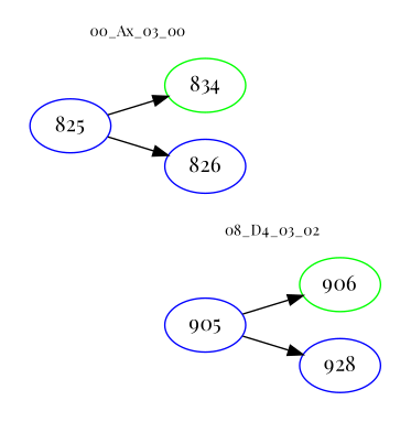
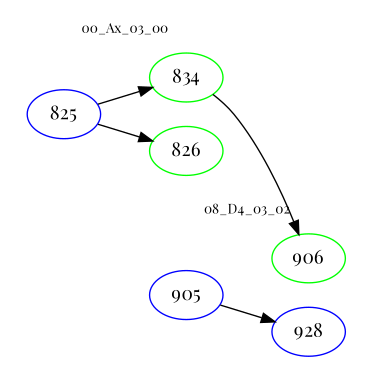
  digraph {
    fontname="Playfair Display"
    rankdir=LR
    node [color=blue fontname="Playfair Display"]
    edge [color=black fontname="Playfair Display"]
    n1 [label=825]
-   n2 [label=826]
+   n2 [color=green label=826]
    n3 [color=green label=834]
    n4 [label=905]
    n5 [color=green label=906]
    n6 [label=928]
    subgraph cluster_1 {
      color=white
      fontsize=10
      label="00_Ax_03_00"
      n1
      n2
      n3
    }
    subgraph cluster_2 {
      color=white
      fontsize=10
      label="08_D4_03_02"
      n4
      n5
      n6
    }
    n1 -> n2
    n1 -> n3
-   n4 -> n5
+   n3 -> n5
    n4 -> n6
  }
